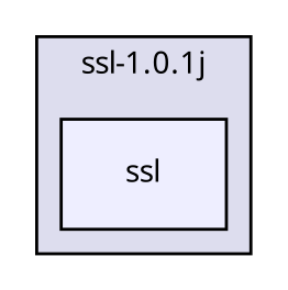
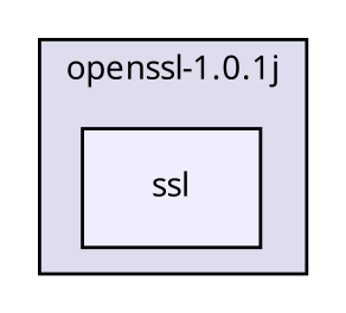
  digraph {
    compound=true
    fontname="Noto Sans"
    n1 [fillcolor="#eeeeff" fontname="Noto Sans" fontsize=10 label=ssl pencolor=black shape=box style=filled]
    subgraph cluster_1 {
      bgcolor="#ddddee"
      fontsize=10
-     label="ssl-1.0.1j"
+     label="openssl-1.0.1j"
      pencolor=black
      n1
    }
  }
